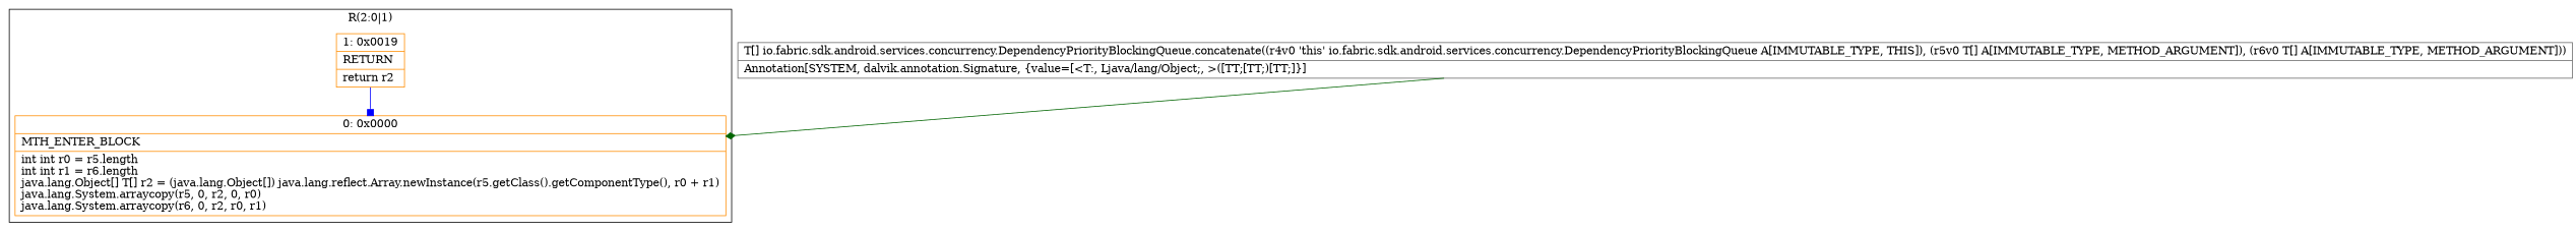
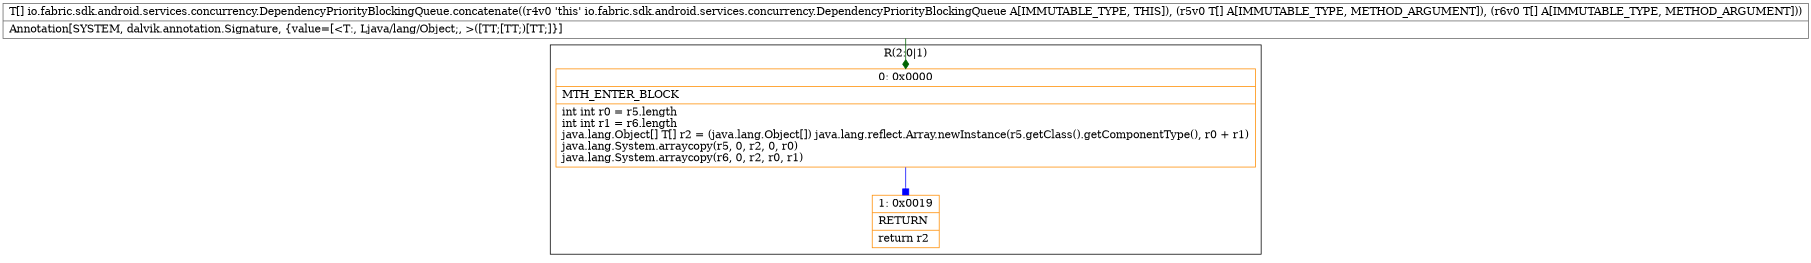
  digraph {
    node [color=darkorange shape=record]
    n1 [label="{0\:\ 0x0000|MTH_ENTER_BLOCK\l|int int r0 = r5.length\lint int r1 = r6.length\ljava.lang.Object[] T[] r2 = (java.lang.Object[]) java.lang.reflect.Array.newInstance(r5.getClass().getComponentType(), r0 + r1)\ljava.lang.System.arraycopy(r5, 0, r2, 0, r0)\ljava.lang.System.arraycopy(r6, 0, r2, r0, r1)\l}"]
    n2 [label="{1\:\ 0x0019|RETURN\l|return r2\l}"]
    n3 [label="{T[] io.fabric.sdk.android.services.concurrency.DependencyPriorityBlockingQueue.concatenate((r4v0 'this' io.fabric.sdk.android.services.concurrency.DependencyPriorityBlockingQueue A[IMMUTABLE_TYPE, THIS]), (r5v0 T[] A[IMMUTABLE_TYPE, METHOD_ARGUMENT]), (r6v0 T[] A[IMMUTABLE_TYPE, METHOD_ARGUMENT]))  | Annotation[SYSTEM, dalvik.annotation.Signature, \{value=[\<T:, Ljava\/lang\/Object;, \>([TT;[TT;)[TT;]\}]\l}" color=gray40]
    subgraph cluster_1 {
      label="R(2:0|1)"
      n1
      n2
    }
-   n2 -> n1 [color=blue arrowhead=box]
+   n1 -> n2 [color=blue arrowhead=box]
    n3 -> n1 [color=darkgreen arrowhead=diamond]
  }
